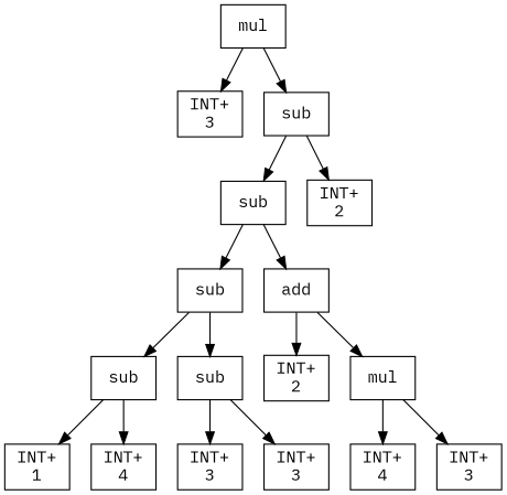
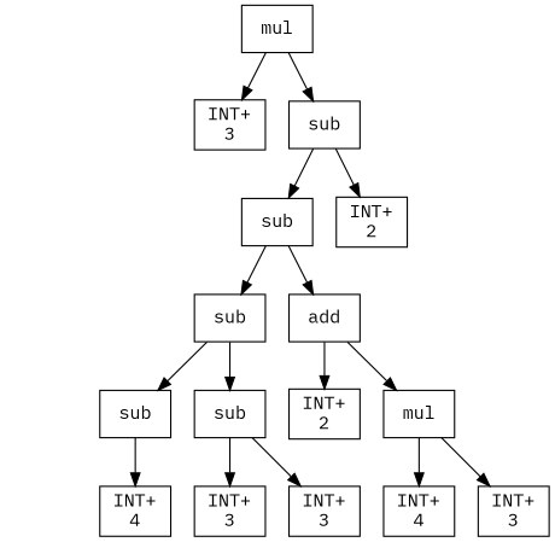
  digraph {
    fontname="IBM Plex Mono"
    node [shape=box fontname="IBM Plex Mono"]
    edge [fontname="IBM Plex Mono"]
    n1 [label=mul]
    n2 [label="INT+\n3"]
    n3 [label=sub]
    n4 [label=sub]
    n5 [label="INT+\n2"]
    n6 [label=sub]
    n7 [label=add]
    n8 [label=sub]
    n9 [label=sub]
-   n10 [label="INT+\n1"]
    n11 [label="INT+\n4"]
    n12 [label="INT+\n3"]
    n13 [label="INT+\n3"]
    n14 [label="INT+\n2"]
    n15 [label=mul]
    n16 [label="INT+\n4"]
    n17 [label="INT+\n3"]
    n1 -> n2
    n1 -> n3
    n3 -> n4
    n3 -> n5
    n4 -> n6
    n4 -> n7
    n6 -> n8
    n6 -> n9
    n7 -> n14
    n7 -> n15
-   n8 -> n10
    n8 -> n11
    n9 -> n12
    n9 -> n13
    n15 -> n16
    n15 -> n17
  }
